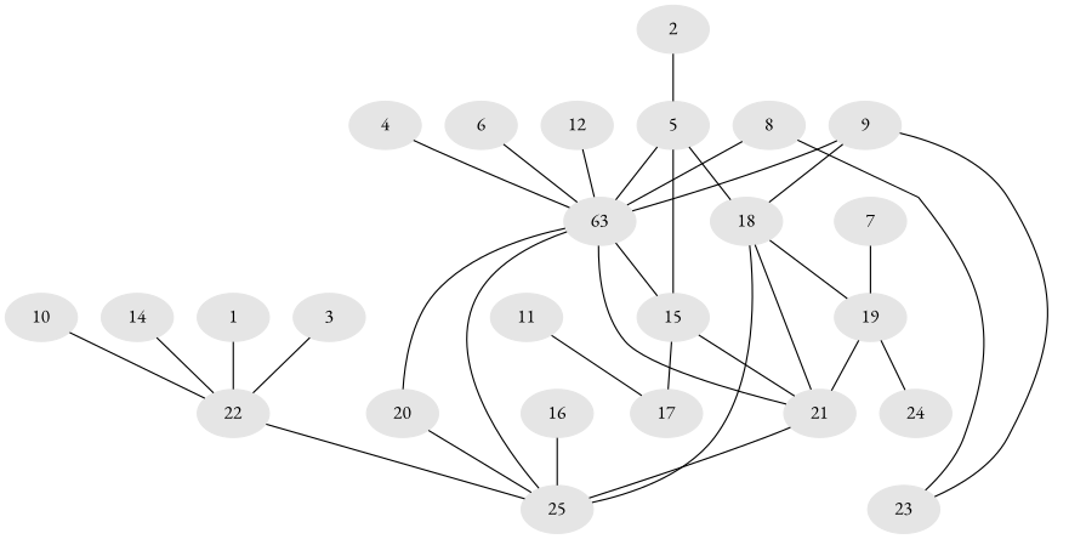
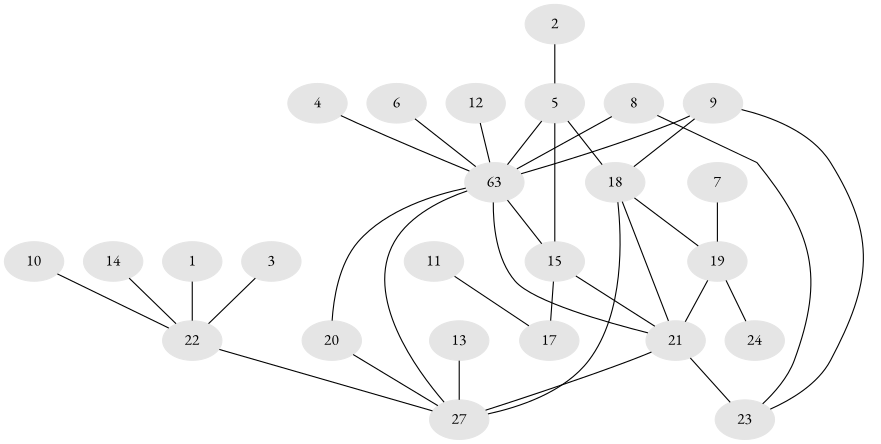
  graph {
    fontname="EB Garamond"
    node [color=gray90 fontname="EB Garamond" style=filled]
    edge [fontname="EB Garamond" weight=1.0]
    1
    22
-   25
+   25 [label=27]
    2
    5
    n6 [label=63]
    15
    18
    3
    4
    20
    21
    17
    6
    7
    19
    24
    8
    23
    9
    10
    11
    12
    14
-   16
+   16 [label=13]
    1 -- 22
    22 -- 25
    2 -- 5
    5 -- n6
    5 -- 15
    5 -- 18
    n6 -- 25
    n6 -- 15
    n6 -- 20
    n6 -- 21
    15 -- 21
    15 -- 17
    18 -- 25 [weight=4.0]
    18 -- 21
    18 -- 19
    3 -- 22
    4 -- n6
    20 -- 25 [weight=3.0]
    21 -- 25
+   21 -- 23 [weight=2.0]
    6 -- n6
    7 -- 19
    19 -- 21
    19 -- 24
    8 -- n6
    8 -- 23
    9 -- n6 [weight=3.0]
    9 -- 18
    9 -- 23
    10 -- 22
    11 -- 17
    12 -- n6
    14 -- 22
    16 -- 25
  }
